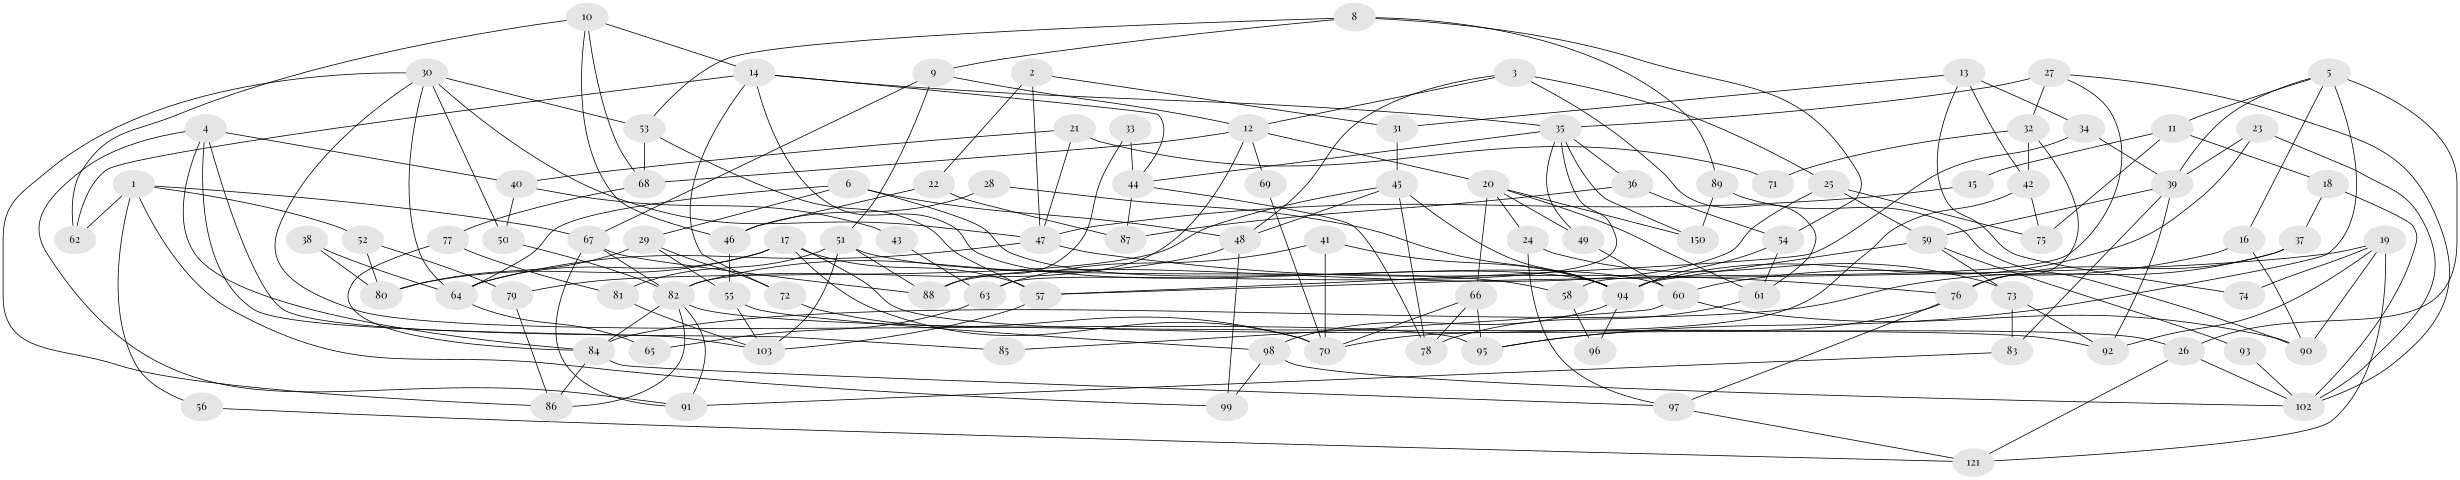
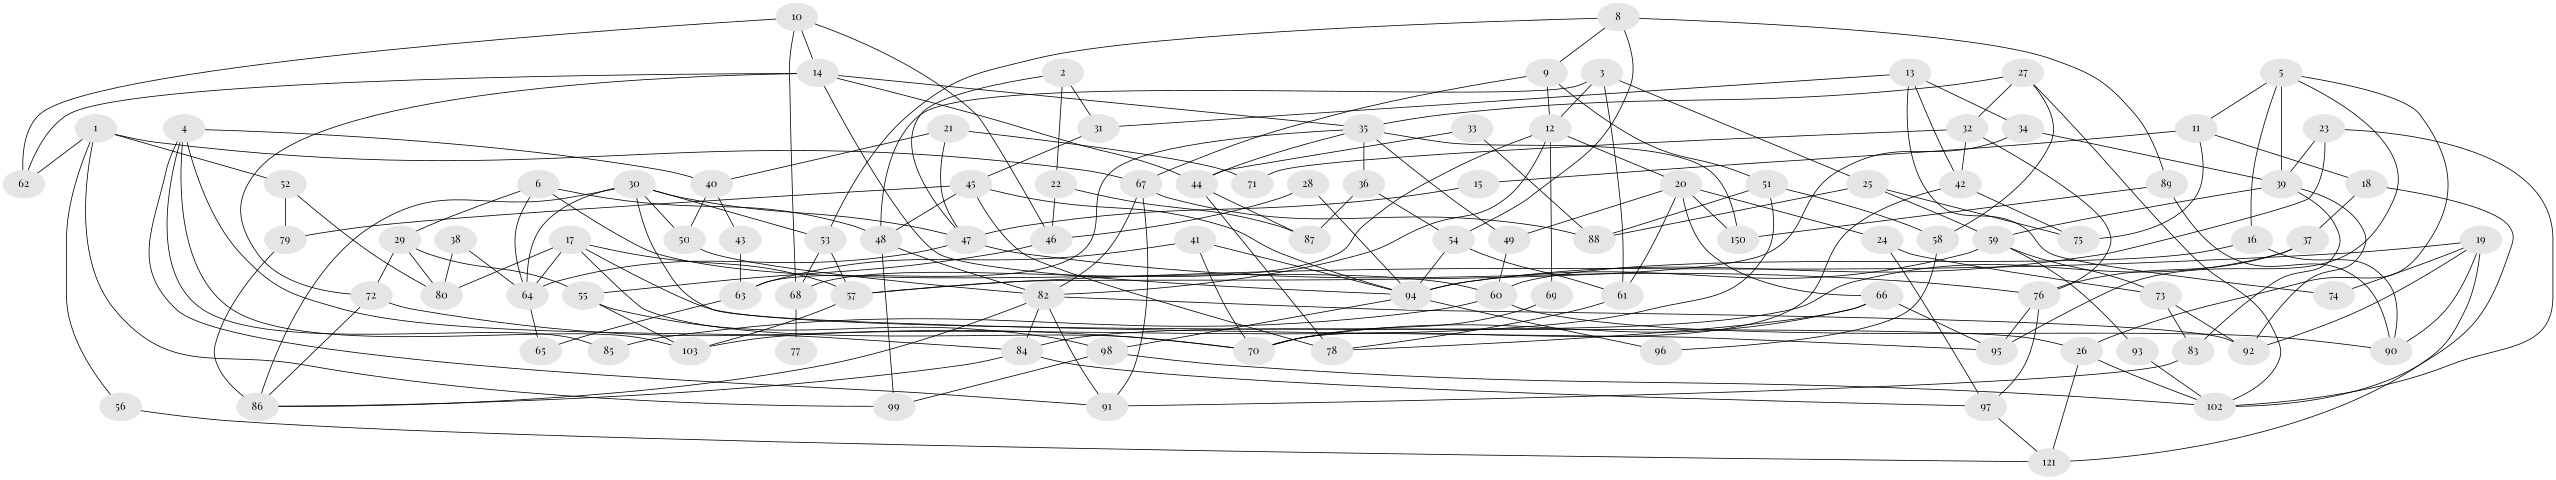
  graph {
    fontname="Playfair Display"
    node [color=gray90 fontname="Playfair Display" style=filled]
    edge [fontname="Playfair Display"]
    1
    52
    56
    62
    67
    99
    80
    79
    n9 [label=121]
    91
    82
    88
    2
    22
    31
    47
    46
    87
    45
    64
    76
    3
    12
    25
    48
    61
    69
    68
    20
    75
    59
    78
    4
    40
    84
    85
    103
    50
    43
    97
    86
    5
    11
    16
    26
    39
    95
    15
    18
    60
    90
    102
    92
    83
    6
    29
    72
    55
    65
    35
    44
    49
    n63 [label=150]
    36
    63
    42
    70
    8
    9
    53
    54
    89
    51
    57
    94
    58
-   81
    10
    14
    77
    37
    24
    66
    13
    34
    74
    98
    96
    17
    19
    73
    21
    71
    23
    93
    27
    32
    28
    30
    33
    38
    41
    1 -- 52
    1 -- 56
    1 -- 62
    1 -- 67
    1 -- 99
    52 -- 80
    52 -- 79
    56 -- n9
    67 -- 91
    67 -- 82
    67 -- 88
    79 -- 86
    82 -- 91
    82 -- 84
    82 -- 86
    82 -- 92
    2 -- 22
    2 -- 31
    2 -- 47
    22 -- 46
    22 -- 87
    31 -- 45
    47 -- 64
    47 -- 76
    46 -- 55
    45 -- 79
    45 -- 48
    45 -- 78
    45 -- 94
    64 -- 65
    76 -- 97
    76 -- 95
    3 -- 12
    3 -- 25
    3 -- 48
    3 -- 61
    12 -- 82
    12 -- 69
    12 -- 68
    12 -- 20
    25 -- 88
    25 -- 75
    25 -- 59
    48 -- 99
    48 -- 82
    61 -- 78
    69 -- 70
    68 -- 77
    20 -- 61
    20 -- 49
    20 -- n63
    20 -- 24
    20 -- 66
    59 -- 94
    59 -- 73
    59 -- 93
    4 -- 91
    4 -- 40
    4 -- 84
    4 -- 85
    4 -- 103
    40 -- 50
    40 -- 43
    84 -- 97
    84 -- 86
    50 -- 82
    43 -- 63
    97 -- n9
    5 -- 11
    5 -- 16
    5 -- 26
    5 -- 39
    5 -- 95
    11 -- 75
    11 -- 15
    11 -- 18
    16 -- 60
    16 -- 90
    26 -- n9
    26 -- 102
    39 -- 59
    39 -- 92
    39 -- 83
    15 -- 47
    18 -- 102
    18 -- 37
    60 -- 85
    60 -- 90
    83 -- 91
    6 -- 64
    6 -- 48
    6 -- 60
    6 -- 29
    29 -- 80
    29 -- 72
    29 -- 55
+   72 -- 86
    72 -- 70
    55 -- 103
    55 -- 98
    35 -- 44
    35 -- 49
    35 -- n63
    35 -- 36
    35 -- 63
    44 -- 87
    44 -- 78
    49 -- 60
    36 -- 87
    36 -- 54
    63 -- 65
    42 -- 75
    42 -- 70
    8 -- 9
    8 -- 53
    8 -- 54
    8 -- 89
    9 -- 67
    9 -- 12
    9 -- 51
    53 -- 68
    53 -- 57
    54 -- 61
    54 -- 94
    89 -- 90
    89 -- n63
    51 -- 88
    51 -- 103
    51 -- 58
-   51 -- 81
    57 -- 103
    94 -- 98
    94 -- 96
    58 -- 96
-   81 -- 103
    10 -- 62
    10 -- 46
    10 -- 68
    10 -- 14
    14 -- 62
    14 -- 72
    14 -- 35
    14 -- 44
    14 -- 94
-   77 -- 84
-   77 -- 81
    37 -- 76
    37 -- 84
    24 -- 97
    24 -- 73
    66 -- 78
    66 -- 95
    66 -- 70
    13 -- 31
    13 -- 42
    13 -- 34
    13 -- 74
    34 -- 39
    34 -- 57
    98 -- 99
    98 -- 102
    17 -- 80
    17 -- 64
    17 -- 26
    17 -- 70
    17 -- 57
    19 -- n9
    19 -- 90
    19 -- 92
    19 -- 57
    19 -- 74
    73 -- 92
    73 -- 83
    21 -- 47
    21 -- 40
    21 -- 71
    23 -- 39
    23 -- 102
    23 -- 94
    93 -- 102
    27 -- 102
    27 -- 35
    27 -- 58
    27 -- 32
    32 -- 76
    32 -- 42
    32 -- 71
    28 -- 46
    28 -- 94
    30 -- 47
    30 -- 64
    30 -- 50
    30 -- 86
    30 -- 95
    30 -- 53
    33 -- 88
    33 -- 44
    38 -- 80
    38 -- 64
    41 -- 63
    41 -- 70
    41 -- 94
  }
